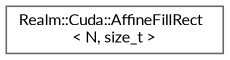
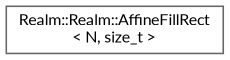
  digraph {
    rankdir=LR
    fontname=Lato
-   n1 [color=grey40 fillcolor=white fontname=Lato fontsize=10 height=0.2 label="Realm::Cuda::AffineFillRect\l\< N, size_t \>" shape=box style=filled width=0.4]
+   n1 [color=grey40 fillcolor=white fontname=Lato fontsize=10 height=0.2 label="Realm::Realm::AffineFillRect\l\< N, size_t \>" shape=box style=filled width=0.4]
  }
